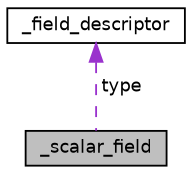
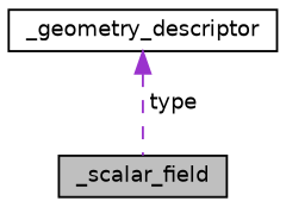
  digraph {
    fontname="DejaVu Sans"
    node [color=black fontname="DejaVu Sans" fontsize=10 shape=record style=filled]
    n1 [fillcolor=grey75 fontcolor=black height=0.2 label=_scalar_field width=0.4]
-   n2 [fillcolor=white height=0.2 label=_field_descriptor width=0.4]
+   n2 [fillcolor=white height=0.2 label=_geometry_descriptor width=0.4]
    n2 -> n1 [color=darkorchid3 dir=back fontname="DejaVu Sans" fontsize=10 label=" type" labelfontname=Helvetica labelfontsize=10 style=dashed]
  }
